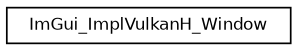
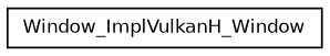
  digraph {
    rankdir=LR
-   n1 [color=black fillcolor=white fontname=Helvetica fontsize=10 height=0.2 label=ImGui_ImplVulkanH_Window shape=record style=filled width=0.4]
+   n1 [color=black fillcolor=white fontname=Helvetica fontsize=10 height=0.2 label=Window_ImplVulkanH_Window shape=record style=filled width=0.4]
  }
